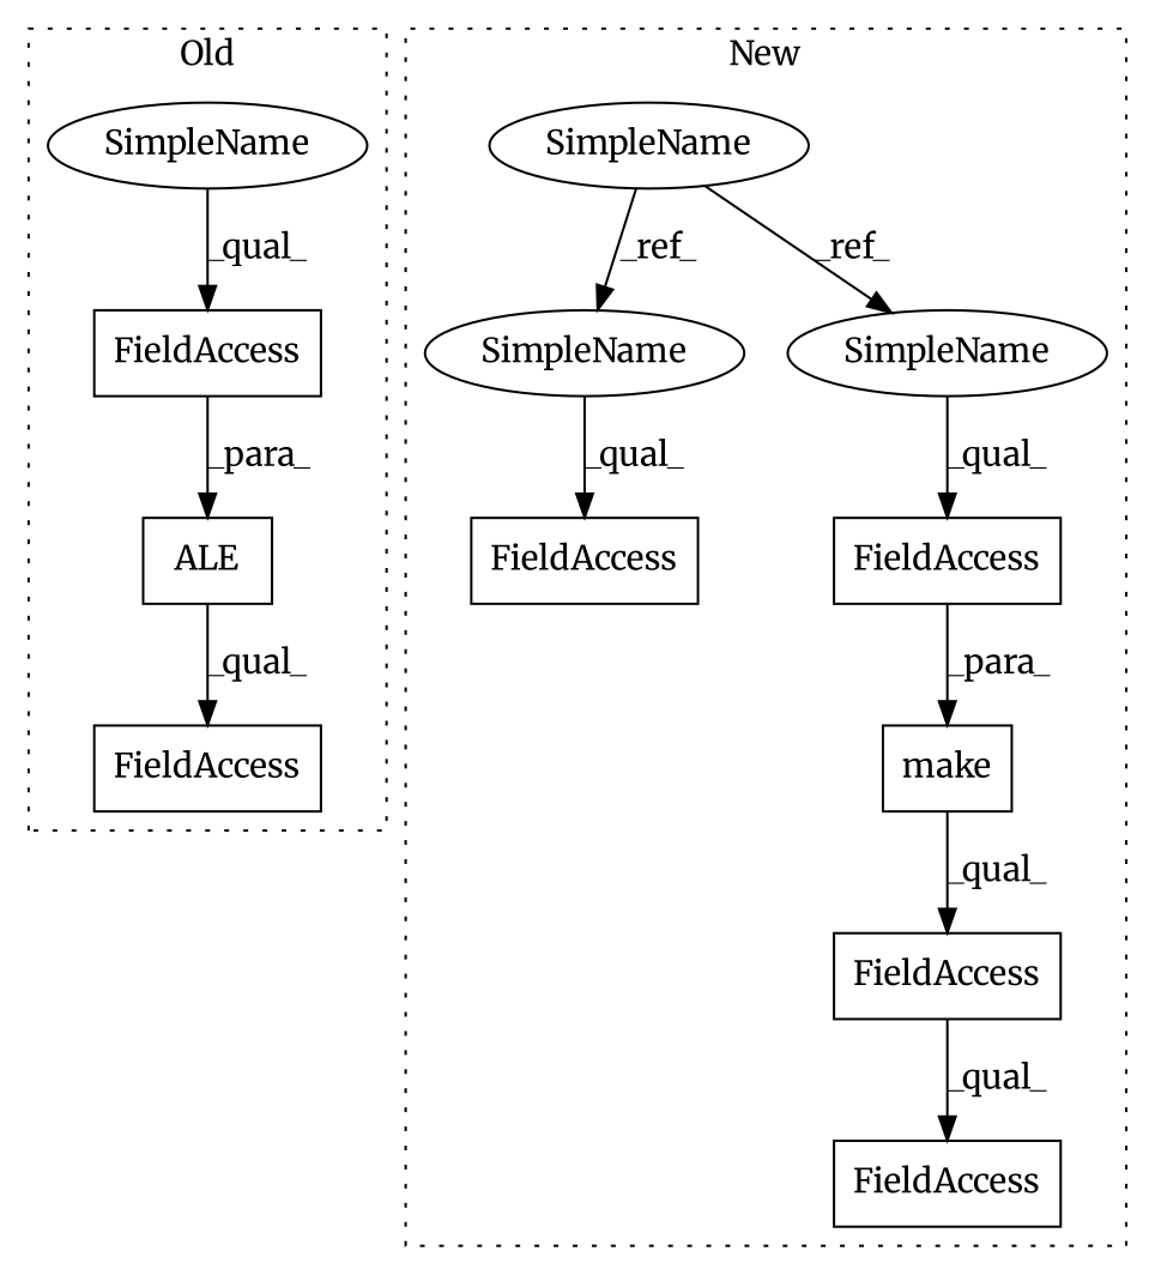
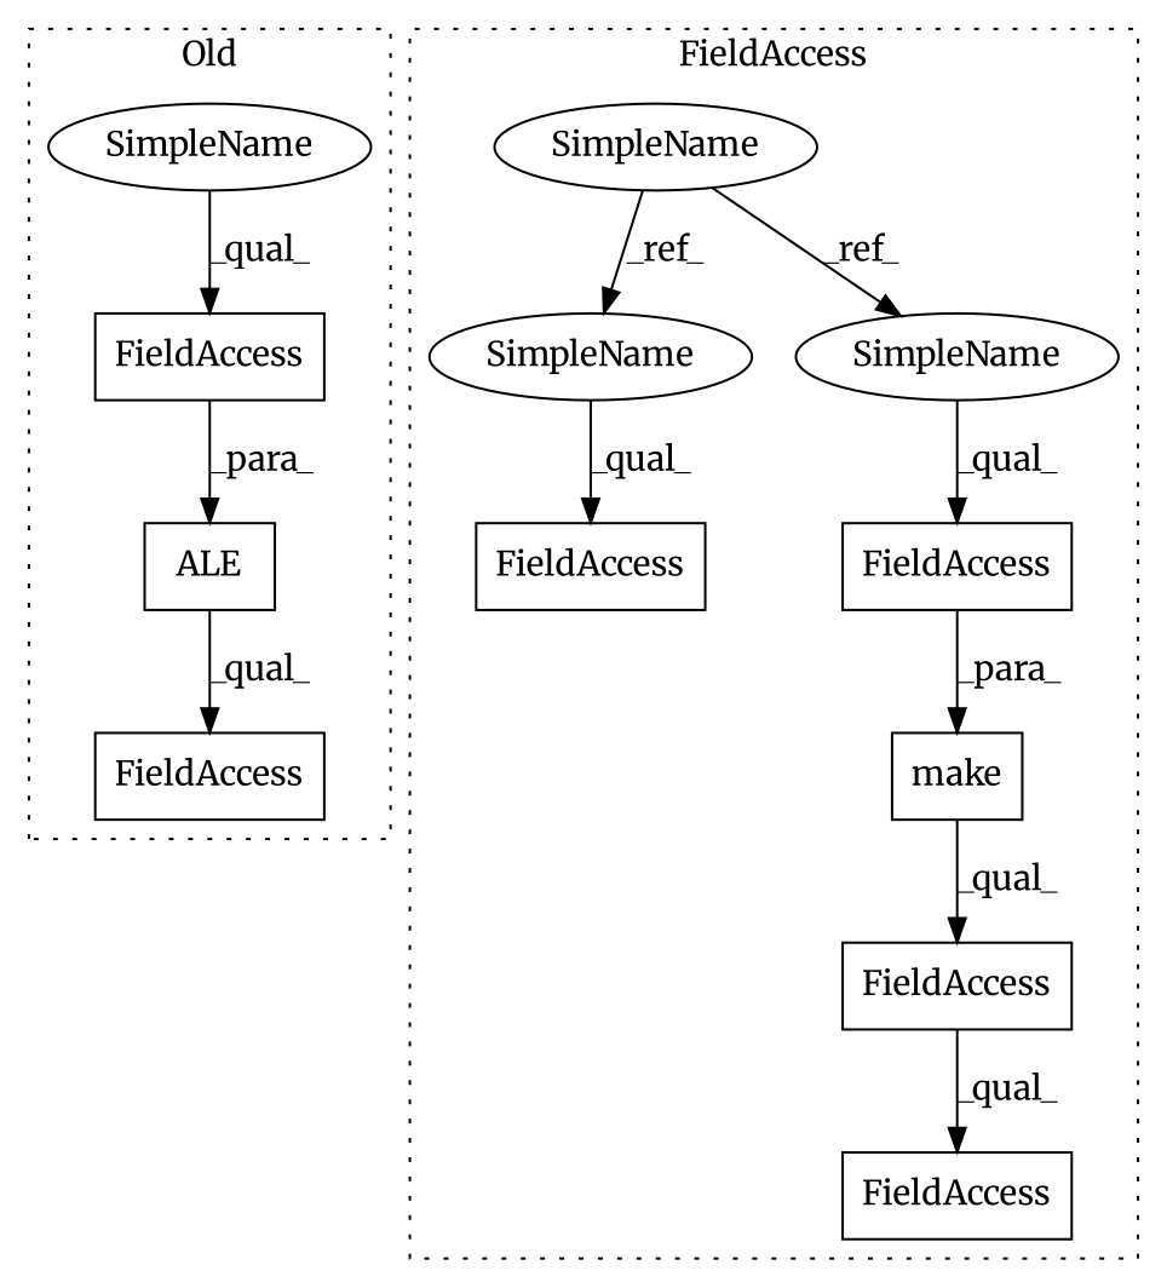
  digraph {
    fontname=Merriweather
    node [a=22 l=4 s=4286 shape=box fontname=Merriweather]
    edge [fontname=Merriweather]
    n1 [a=32 l="4,1" label=ALE s="4273,4309"]
    n2 [l=12 label=FieldAccess]
    n3 [l=21 label=FieldAccess s=4441]
    n4 [a=42 label=SimpleName shape=ellipse]
    n5 [a=32 l="5,1" label=make s="4326,4339"]
    n6 [l=18 label=FieldAccess s=4553]
    n7 [l=16 label=FieldAccess s=4553]
    n8 [l=8 label=FieldAccess s=4331]
    n9 [a=42 label=SimpleName s=3968 shape=ellipse]
    n10 [l=8 label=FieldAccess s=4433]
    n11 [a=42 label=SimpleName s=4433 shape=ellipse]
    n12 [a=42 label=SimpleName s=4331 shape=ellipse]
    subgraph cluster_1 {
      label=Old
      style=dotted
      n1
      n2
      n3
      n4
    }
    subgraph cluster_2 {
-     label=New
+     label=FieldAccess
      style=dotted
      n5
      n6
      n7
      n8
      n9
      n10
      n11
      n12
    }
    n1 -> n3 [label=_qual_]
    n2 -> n1 [label=_para_]
    n4 -> n2 [label=_qual_]
    n5 -> n7 [label=_qual_]
    n7 -> n6 [label=_qual_]
    n8 -> n5 [label=_para_]
    n9 -> n11 [label=_ref_]
    n9 -> n12 [label=_ref_]
    n11 -> n10 [label=_qual_]
    n12 -> n8 [label=_qual_]
  }
